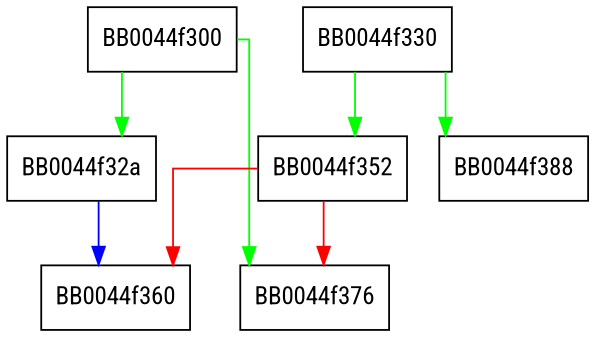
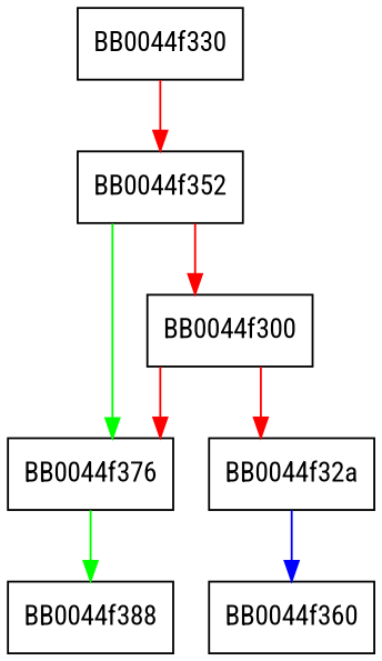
  digraph {
    fontname="Roboto Condensed"
    splines=ortho
    node [fontname="Roboto Condensed" shape=box]
    edge [color=green fontname="Roboto Condensed"]
    BB0044f300
    BB0044f376
    BB0044f32a
    BB0044f360
    BB0044f330
    BB0044f388
    BB0044f352
-   BB0044f300 -> BB0044f376
-   BB0044f300 -> BB0044f32a
+   BB0044f300 -> BB0044f376 [color=red]
+   BB0044f300 -> BB0044f32a [color=red]
    BB0044f32a -> BB0044f360 [color=blue]
-   BB0044f330 -> BB0044f388
-   BB0044f330 -> BB0044f352
-   BB0044f352 -> BB0044f376 [color=red]
-   BB0044f352 -> BB0044f360 [color=red]
+   BB0044f376 -> BB0044f388
+   BB0044f330 -> BB0044f352 [color=red]
+   BB0044f352 -> BB0044f376
+   BB0044f352 -> BB0044f300 [color=red]
  }
